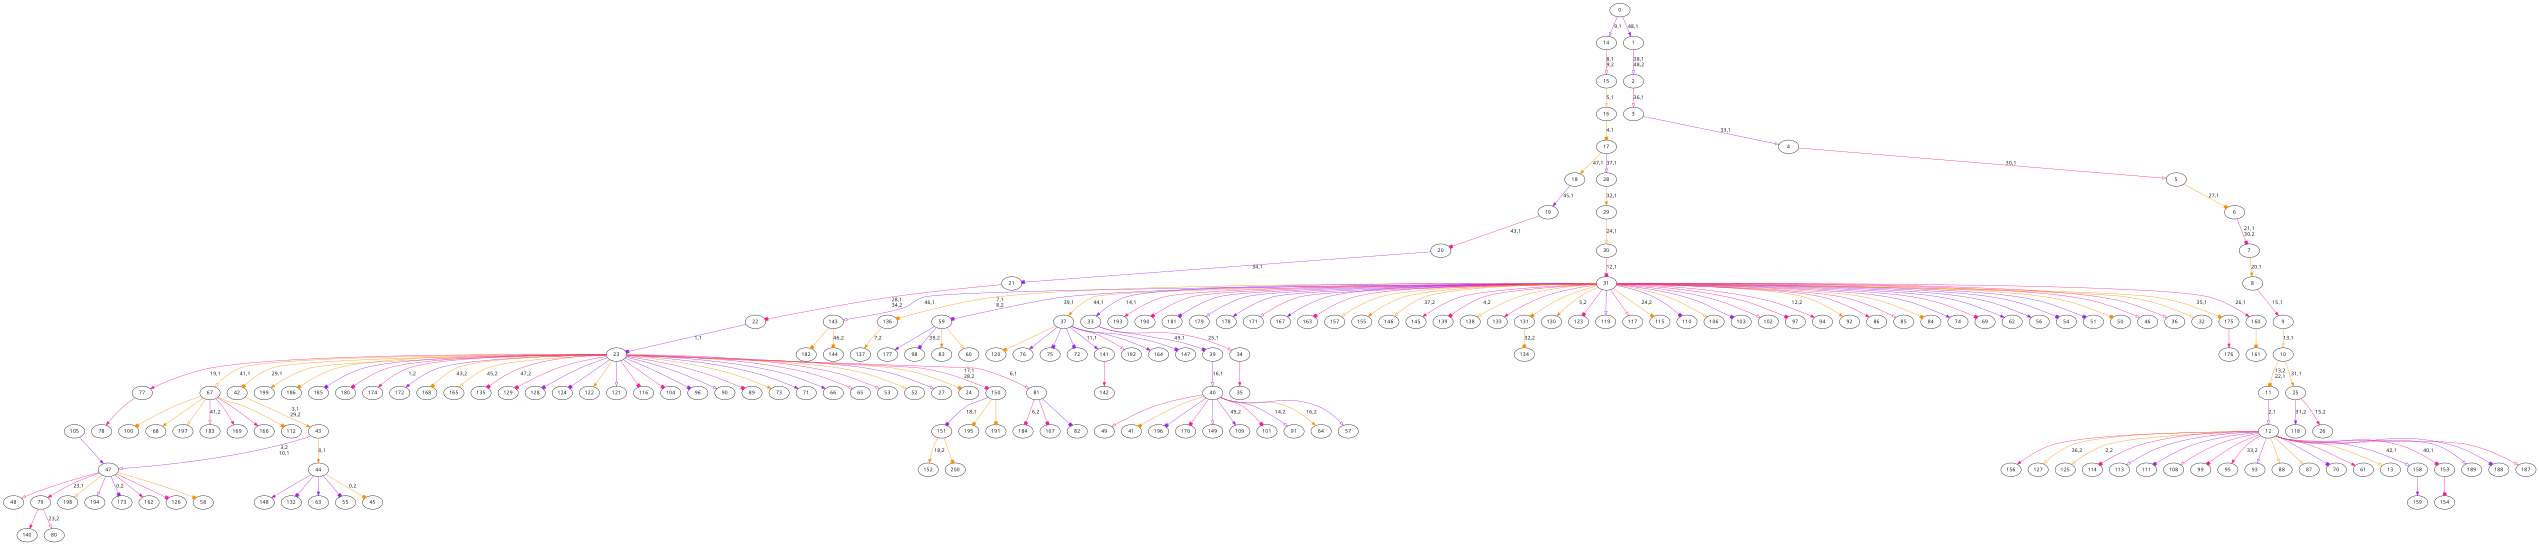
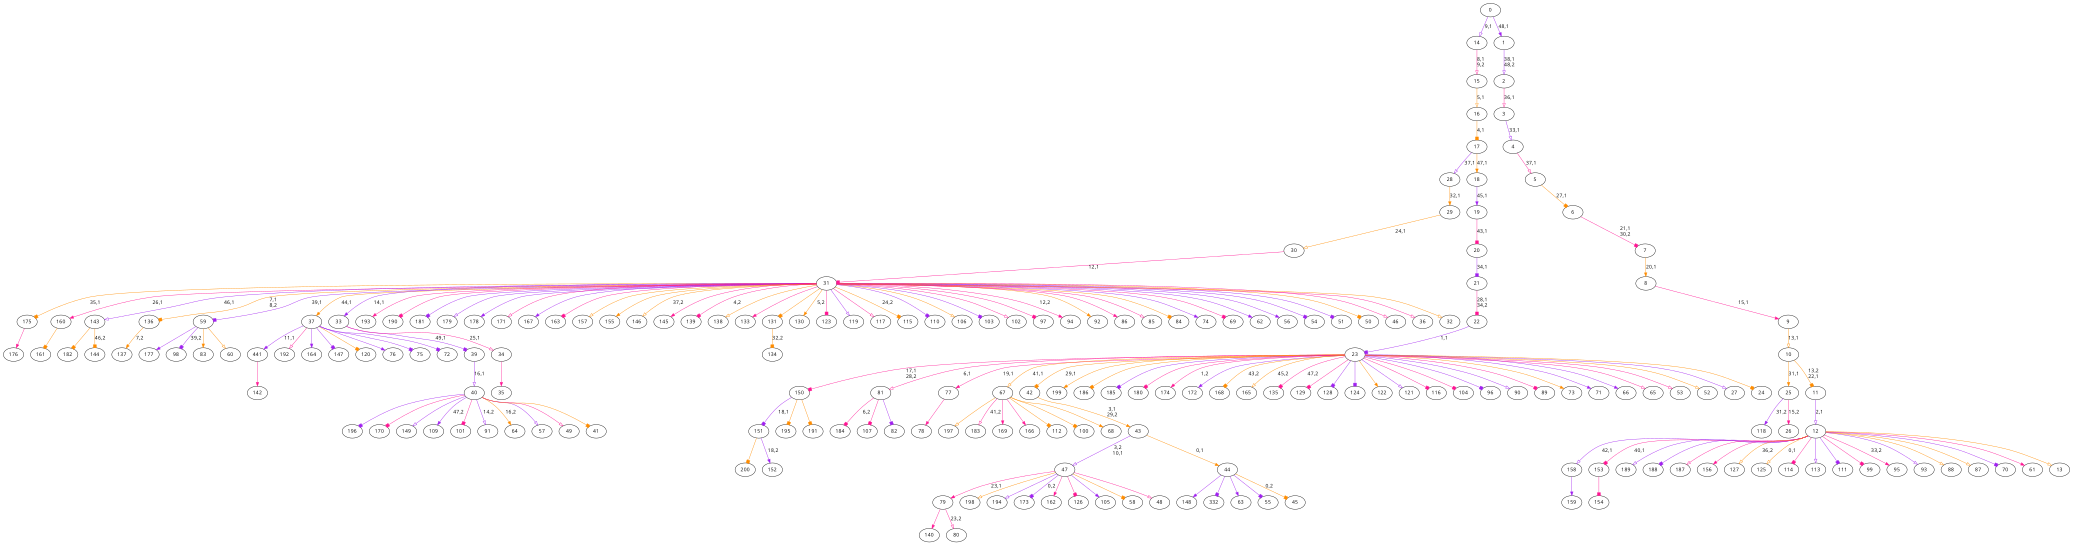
  digraph {
    fontname="Open Sans"
    node [fontname="Open Sans"]
    edge [arrowhead=box color=purple fontname="Open Sans"]
    175
    176
    160
    161
    158
    159
    153
    154
    151
    200
    152
    150
    195
    191
    143
    182
    144
-   141
+   141 [label=441]
    142
    136
    137
    81
    184
    107
    82
    79
    140
    80
    77
    78
    67
    197
    183
    169
    166
    112
    100
    68
    59
    177
    98
    83
    60
    47
    198
    194
    173
    162
    126
    105
    58
    48
    44
    148
-   132
+   132 [label=332]
    63
    55
    45
    43
    42
    40
    196
    170
    149
    109
    101
    91
    64
    57
    49
    41
    39
    37
    192
    164
    147
    120
    76
    75
    72
    34
    35
    33
    31
    193
    190
    181
    179
    178
    171
    167
    163
    157
    155
    146
    145
    139
    138
    133
    131
    130
    123
    119
    117
    115
    110
    106
    103
    102
    97
    94
    92
    86
    85
    84
    74
    69
    62
    56
    54
    51
    50
    46
    36
    32
    134
    30
    29
    28
    25
    118
    26
    23
    199
    186
    185
    180
    174
    172
    168
    165
    135
    129
    128
    124
    122
    121
    116
    104
    96
    90
    89
    73
    71
    66
    65
    53
    52
    27
    24
    22
    21
    20
    19
    18
    17
    16
    15
    14
    12
    189
    188
    187
    156
    127
    125
    114
    113
    111
-   108
    99
    95
    93
    88
    87
    70
    61
    13
    11
    10
    9
    8
    7
    6
    5
    4
    3
    2
    1
    0
    175 -> 176 [arrowhead=normal color=deeppink]
    160 -> 161 [color=darkorange]
    158 -> 159 [arrowhead=normal]
    153 -> 154 [color=deeppink]
    151 -> 200 [color=darkorange]
-   151 -> 152 [arrowhead=normal color=darkorange label="18,2"]
+   151 -> 152 [arrowhead=normal label="18,2"]
    150 -> 151 [label="18,1"]
    150 -> 195 [color=darkorange]
    150 -> 191 [color=darkorange]
    143 -> 182 [color=darkorange]
    143 -> 144 [color=darkorange label="46,2"]
    141 -> 142 [arrowhead=normal color=deeppink]
    136 -> 137 [arrowhead=normal color=darkorange label="7,2"]
    81 -> 184 [color=deeppink label="6,2"]
    81 -> 107 [color=deeppink]
    81 -> 82
    79 -> 140 [arrowhead=normal color=deeppink]
    79 -> 80 [arrowhead=onormal color=deeppink label="23,2"]
    77 -> 78 [arrowhead=normal color=deeppink]
    67 -> 197 [arrowhead=onormal color=darkorange]
    67 -> 183 [arrowhead=onormal color=deeppink label="41,2"]
    67 -> 169 [arrowhead=normal color=deeppink]
    67 -> 166 [arrowhead=normal color=deeppink]
    67 -> 112 [color=darkorange]
    67 -> 100 [color=darkorange]
    67 -> 68 [arrowhead=normal color=darkorange]
    59 -> 177 [arrowhead=normal]
    59 -> 98 [label="39,2"]
    59 -> 83 [arrowhead=normal color=darkorange]
    59 -> 60 [arrowhead=onormal color=darkorange]
    47 -> 79 [arrowhead=normal color=deeppink label="23,1"]
    47 -> 198 [arrowhead=onormal color=darkorange]
    47 -> 194 [arrowhead=onormal]
    47 -> 173 [label="0,2"]
    47 -> 162 [arrowhead=normal color=deeppink]
    47 -> 126 [color=deeppink]
-   105 -> 47 [arrowhead=normal]
+   47 -> 105 [arrowhead=normal]
    47 -> 58 [color=darkorange]
    47 -> 48 [arrowhead=onormal color=deeppink]
    44 -> 148 [arrowhead=normal]
    44 -> 132
    44 -> 63 [arrowhead=normal]
    44 -> 55
    44 -> 45 [color=darkorange label="0,2"]
    43 -> 47 [arrowhead=onormal label="3,2\n10,1"]
    43 -> 44 [arrowhead=normal color=darkorange label="0,1"]
    42 -> 43 [arrowhead=normal color=darkorange label="3,1\n29,2"]
    40 -> 196
    40 -> 170 [color=deeppink]
    40 -> 149 [arrowhead=onormal]
-   40 -> 109 [arrowhead=normal label="49,2"]
+   40 -> 109 [arrowhead=normal label="47,2"]
    40 -> 101 [color=deeppink]
    40 -> 91 [arrowhead=onormal label="14,2"]
    40 -> 64 [arrowhead=normal color=darkorange label="16,2"]
    40 -> 57 [arrowhead=onormal]
    40 -> 49 [arrowhead=onormal color=deeppink]
    40 -> 41 [color=darkorange]
    39 -> 40 [arrowhead=onormal label="16,1"]
    37 -> 141 [arrowhead=normal label="11,1"]
    37 -> 192 [arrowhead=onormal color=deeppink]
    37 -> 164 [arrowhead=normal]
    37 -> 147
    37 -> 120 [color=darkorange]
    37 -> 76 [arrowhead=normal]
    37 -> 75
    37 -> 72
    34 -> 35 [arrowhead=normal color=deeppink]
    33 -> 39 [label="49,1"]
    33 -> 34 [arrowhead=onormal color=deeppink label="25,1"]
    31 -> 175 [color=darkorange label="35,1"]
    31 -> 160 [arrowhead=normal color=deeppink label="26,1"]
    31 -> 143 [arrowhead=onormal label="46,1"]
    31 -> 136 [color=darkorange label="7,1\n8,2"]
    31 -> 59 [label="39,1"]
    31 -> 37 [arrowhead=normal color=darkorange label="44,1"]
    31 -> 33 [arrowhead=normal label="14,1"]
    31 -> 193 [arrowhead=normal color=deeppink]
    31 -> 190 [color=deeppink]
    31 -> 181
    31 -> 179 [arrowhead=onormal]
    31 -> 178 [arrowhead=normal]
    31 -> 171 [arrowhead=onormal color=deeppink]
    31 -> 167 [arrowhead=normal]
    31 -> 163 [color=deeppink]
    31 -> 157 [arrowhead=onormal color=darkorange]
    31 -> 155 [arrowhead=normal color=darkorange]
    31 -> 146 [arrowhead=onormal color=darkorange label="37,2"]
    31 -> 145 [arrowhead=normal color=deeppink]
    31 -> 139 [color=deeppink label="4,2"]
    31 -> 138 [arrowhead=onormal color=darkorange]
    31 -> 133 [arrowhead=normal color=deeppink]
    31 -> 131 [color=darkorange]
    31 -> 130 [arrowhead=normal color=darkorange label="5,2"]
    31 -> 123 [color=deeppink]
    31 -> 119 [arrowhead=onormal]
    31 -> 117 [arrowhead=onormal color=deeppink]
    31 -> 115 [color=darkorange label="24,2"]
    31 -> 110
    31 -> 106 [arrowhead=onormal color=darkorange]
    31 -> 103
    31 -> 102 [arrowhead=onormal color=deeppink]
    31 -> 97 [color=deeppink]
    31 -> 94 [arrowhead=normal color=deeppink label="12,2"]
    31 -> 92 [arrowhead=normal color=darkorange]
    31 -> 86 [arrowhead=normal color=deeppink]
    31 -> 85 [arrowhead=onormal color=deeppink]
    31 -> 84 [color=darkorange]
    31 -> 74 [arrowhead=normal]
    31 -> 69 [color=deeppink]
    31 -> 62 [arrowhead=normal]
    31 -> 56 [arrowhead=normal]
    31 -> 54
    31 -> 51
    31 -> 50 [color=darkorange]
    31 -> 46 [arrowhead=onormal color=deeppink]
    31 -> 36 [arrowhead=onormal color=deeppink]
    31 -> 32 [arrowhead=onormal color=darkorange]
    131 -> 134 [color=darkorange label="32,2"]
    30 -> 31 [color=deeppink label="12,1"]
    29 -> 30 [arrowhead=onormal color=darkorange label="24,1"]
    28 -> 29 [arrowhead=normal color=darkorange label="32,1"]
    25 -> 118 [arrowhead=normal label="31,2"]
    25 -> 26 [arrowhead=normal color=deeppink label="15,2"]
    23 -> 150 [color=deeppink label="17,1\n28,2"]
    23 -> 81 [arrowhead=onormal color=deeppink label="6,1"]
    23 -> 77 [arrowhead=normal color=deeppink label="19,1"]
    23 -> 67 [arrowhead=onormal color=darkorange label="41,1"]
    23 -> 42 [color=darkorange label="29,1"]
    23 -> 199 [arrowhead=normal color=darkorange]
    23 -> 186 [color=darkorange]
    23 -> 185
    23 -> 180 [color=deeppink]
    23 -> 174 [arrowhead=normal color=deeppink label="1,2"]
    23 -> 172 [arrowhead=normal]
    23 -> 168 [color=darkorange label="43,2"]
    23 -> 165 [arrowhead=onormal color=darkorange label="45,2"]
    23 -> 135 [color=deeppink label="47,2"]
    23 -> 129 [color=deeppink]
    23 -> 128
    23 -> 124
    23 -> 122 [arrowhead=normal color=darkorange]
    23 -> 121 [arrowhead=onormal]
    23 -> 116 [color=deeppink]
    23 -> 104 [color=deeppink]
    23 -> 96
    23 -> 90 [arrowhead=onormal]
    23 -> 89 [color=deeppink]
    23 -> 73 [arrowhead=normal color=darkorange]
    23 -> 71 [arrowhead=normal]
    23 -> 66 [arrowhead=normal]
    23 -> 65 [arrowhead=onormal color=deeppink]
    23 -> 53 [arrowhead=onormal color=deeppink]
    23 -> 52 [arrowhead=onormal color=darkorange]
    23 -> 27 [arrowhead=onormal]
    23 -> 24 [color=darkorange]
    22 -> 23 [label="1,1"]
    21 -> 22 [color=deeppink label="28,1\n34,2"]
    20 -> 21 [label="34,1"]
    19 -> 20 [color=deeppink label="43,1"]
    18 -> 19 [arrowhead=normal label="45,1"]
    17 -> 28 [arrowhead=onormal label="37,1"]
    17 -> 18 [arrowhead=normal color=darkorange label="47,1"]
    16 -> 17 [color=darkorange label="4,1"]
    15 -> 16 [arrowhead=onormal color=darkorange label="5,1"]
    14 -> 15 [arrowhead=onormal color=deeppink label="8,1\n9,2"]
    12 -> 158 [arrowhead=onormal label="42,1"]
    12 -> 153 [color=deeppink label="40,1"]
    12 -> 189 [arrowhead=onormal]
    12 -> 188
    12 -> 187 [arrowhead=onormal color=deeppink]
    12 -> 156 [arrowhead=normal color=deeppink]
    12 -> 127 [arrowhead=onormal color=darkorange label="36,2"]
-   12 -> 125 [arrowhead=onormal color=darkorange label="2,2"]
+   12 -> 125 [arrowhead=onormal color=darkorange label="0,1"]
    12 -> 114 [color=deeppink]
    12 -> 113 [arrowhead=onormal]
    12 -> 111
-   12 -> 108 [arrowhead=onormal color=deeppink]
    12 -> 99 [color=deeppink]
    12 -> 95 [arrowhead=normal color=deeppink label="33,2"]
    12 -> 93 [arrowhead=onormal]
    12 -> 88 [arrowhead=onormal color=darkorange]
    12 -> 87 [arrowhead=onormal color=darkorange]
    12 -> 70
    12 -> 61 [arrowhead=normal color=deeppink]
    12 -> 13 [arrowhead=onormal color=darkorange]
    11 -> 12 [arrowhead=onormal label="2,1"]
    10 -> 25 [arrowhead=normal color=darkorange label="31,1"]
    10 -> 11 [color=darkorange label="13,2\n22,1"]
    9 -> 10 [arrowhead=onormal color=darkorange label="13,1"]
    8 -> 9 [arrowhead=normal color=deeppink label="15,1"]
    7 -> 8 [arrowhead=normal color=darkorange label="20,1"]
    6 -> 7 [color=deeppink label="21,1\n30,2"]
    5 -> 6 [color=darkorange label="27,1"]
-   4 -> 5 [arrowhead=onormal color=deeppink label="30,1"]
+   4 -> 5 [arrowhead=onormal color=deeppink label="37,1"]
    3 -> 4 [arrowhead=onormal label="33,1"]
    2 -> 3 [arrowhead=onormal color=deeppink label="36,1"]
    1 -> 2 [arrowhead=onormal label="38,1\n48,2"]
    0 -> 14 [arrowhead=onormal label="9,1"]
    0 -> 1 [arrowhead=normal label="48,1"]
  }
